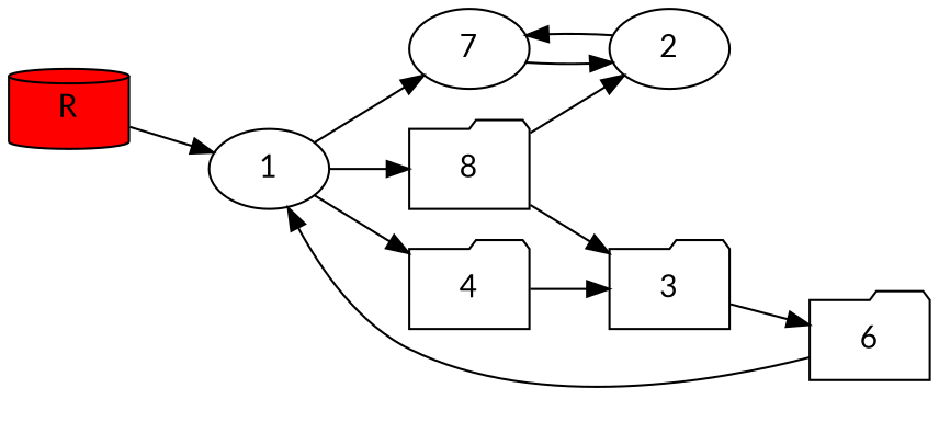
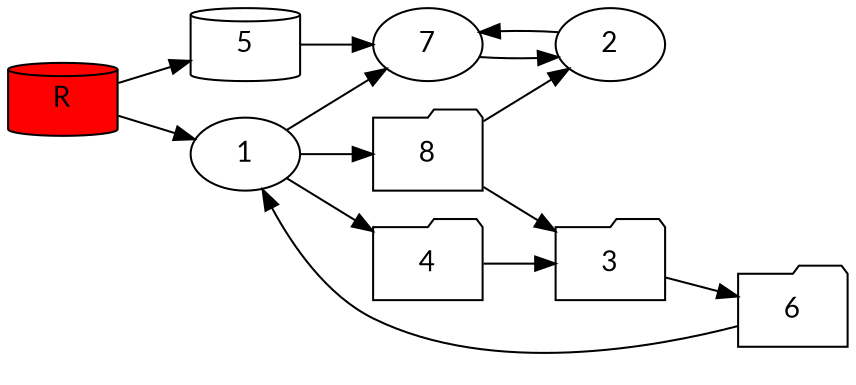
  digraph {
    fontname=Lato
    rankdir=LR
    node [fontname=Lato shape=folder]
    edge [fontname=Lato]
    1 [shape=ellipse]
    7 [shape=ellipse]
    8
    4
    2 [shape=ellipse]
    3
    6
+   5 [shape=cylinder]
    R [fillcolor="#ff0000" shape=cylinder style=filled]
    1 -> 7
    1 -> 8
    1 -> 4
    7 -> 2
    8 -> 2
    8 -> 3
    4 -> 3
    2 -> 7
    3 -> 6
    6 -> 1
+   5 -> 7
    R -> 1
+   R -> 5
  }
